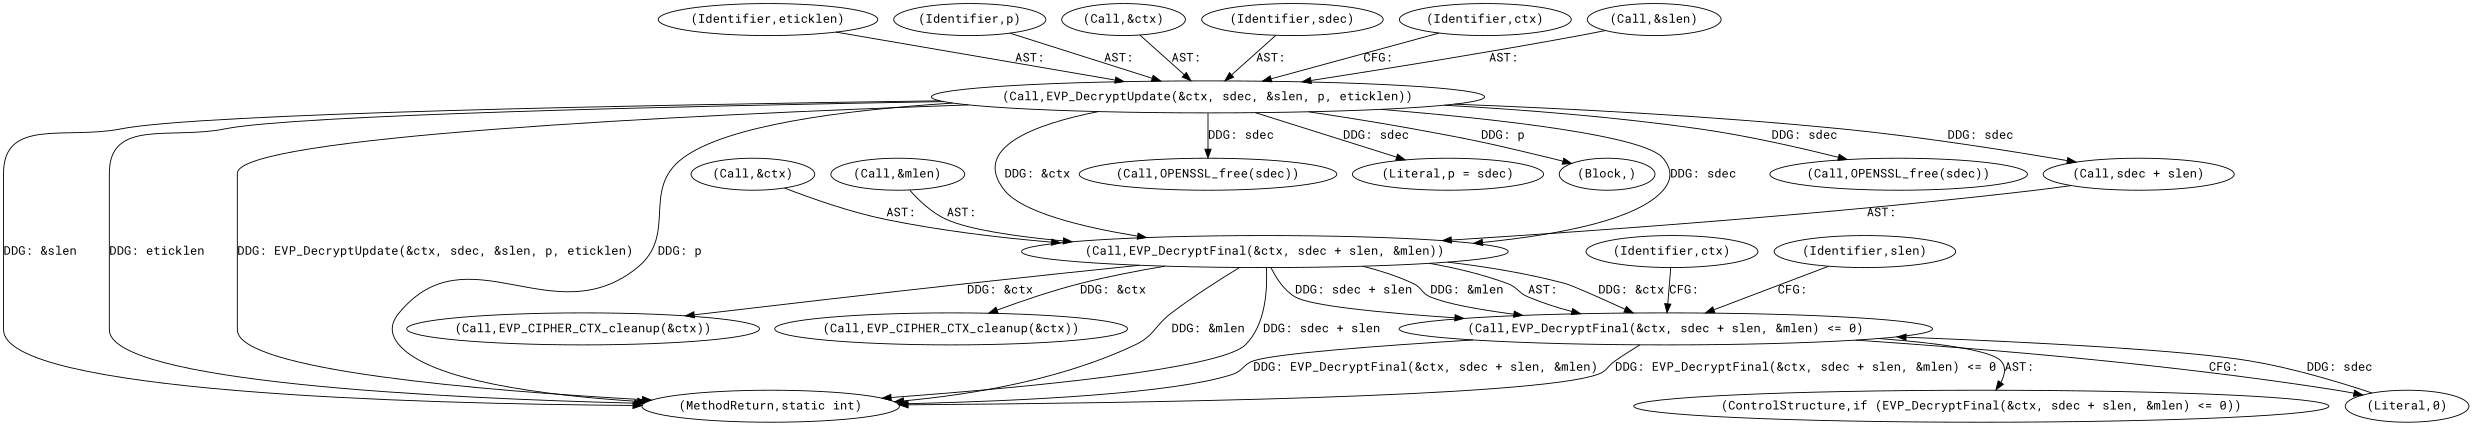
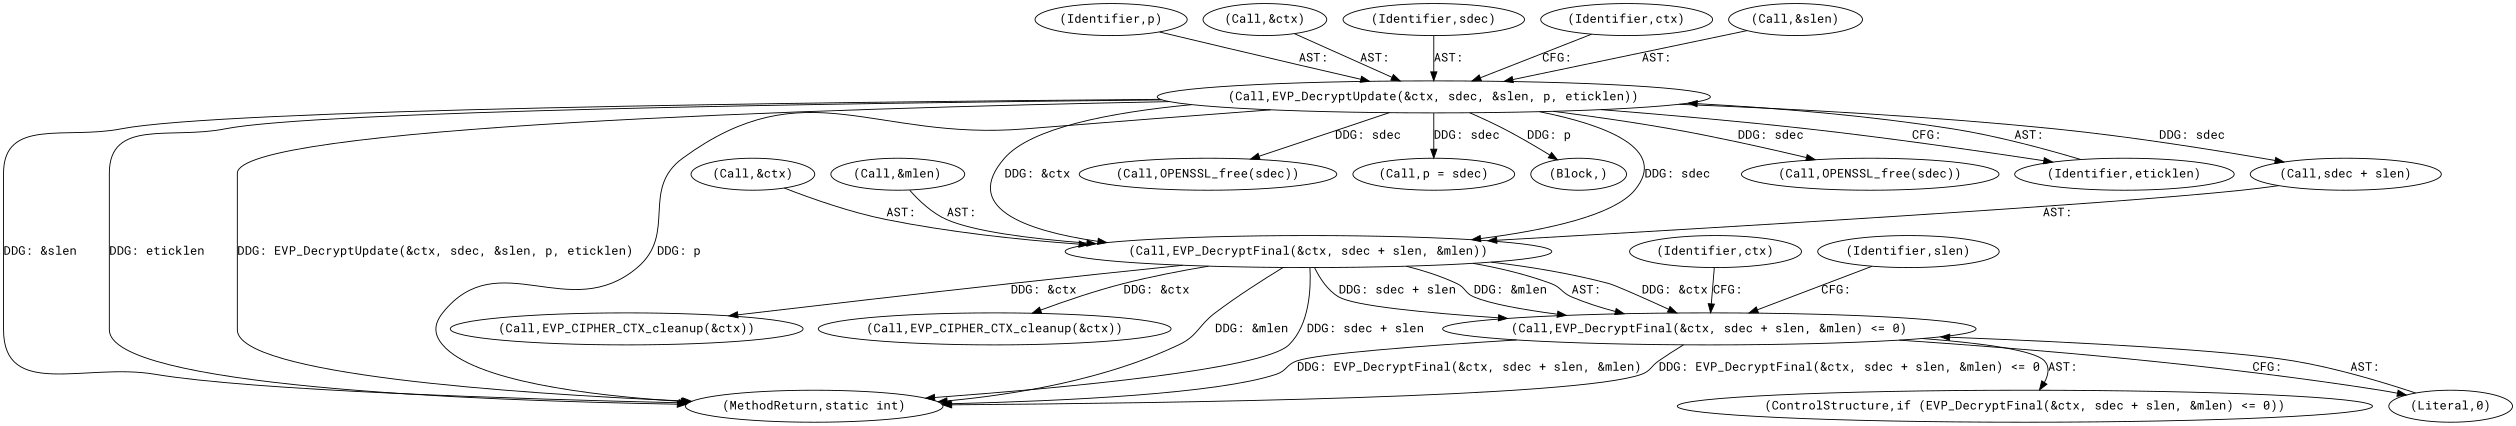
  digraph {
    fontname="Roboto Mono"
    node [fontname="Roboto Mono"]
    edge [fontname="Roboto Mono"]
    n1 [label="(Call,EVP_DecryptFinal(&ctx, sdec + slen, &mlen) <= 0)"]
    n2 [label="(Literal,0)"]
    n3 [label="(ControlStructure,if (EVP_DecryptFinal(&ctx, sdec + slen, &mlen) <= 0))"]
    n4 [label="(MethodReturn,static int)"]
    n5 [label="(Call,EVP_DecryptFinal(&ctx, sdec + slen, &mlen))"]
    n6 [label="(Call,EVP_CIPHER_CTX_cleanup(&ctx))"]
    n7 [label="(Call,EVP_CIPHER_CTX_cleanup(&ctx))"]
    n8 [label="(Call,&mlen)"]
    n9 [label="(Call,EVP_DecryptUpdate(&ctx, sdec, &slen, p, eticklen))"]
    n10 [label="(Call,OPENSSL_free(sdec))"]
-   n11 [label="(Literal,p = sdec)"]
+   n11 [label="(Call,p = sdec)"]
    n12 [label="(Block,)"]
    n13 [label="(Call,sdec + slen)"]
    n14 [label="(Call,OPENSSL_free(sdec))"]
    n15 [label="(Identifier,eticklen)"]
    n16 [label="(Identifier,p)"]
    n17 [label="(Call,&ctx)"]
    n18 [label="(Identifier,sdec)"]
    n19 [label="(Identifier,ctx)"]
    n20 [label="(Call,&ctx)"]
    n21 [label="(Identifier,ctx)"]
    n22 [label="(Call,&slen)"]
    n23 [label="(Identifier,slen)"]
    n1 -> n2 [label="CFG: "]
    n1 -> n3 [label="AST: "]
    n1 -> n4 [label="DDG: EVP_DecryptFinal(&ctx, sdec + slen, &mlen)"]
    n1 -> n4 [label="DDG: EVP_DecryptFinal(&ctx, sdec + slen, &mlen) <= 0"]
-   n2 -> n1 [label="DDG: sdec"]
+   n2 -> n1 [label="AST: "]
    n5 -> n1 [label="AST: "]
    n5 -> n1 [label="DDG: &ctx"]
    n5 -> n1 [label="DDG: sdec + slen"]
    n5 -> n1 [label="DDG: &mlen"]
    n5 -> n4 [label="DDG: &mlen"]
    n5 -> n4 [label="DDG: sdec + slen"]
    n5 -> n6 [label="DDG: &ctx"]
    n5 -> n7 [label="DDG: &ctx"]
    n8 -> n5 [label="AST: "]
    n9 -> n4 [label="DDG: eticklen"]
    n9 -> n4 [label="DDG: EVP_DecryptUpdate(&ctx, sdec, &slen, p, eticklen)"]
    n9 -> n4 [label="DDG: p"]
    n9 -> n4 [label="DDG: &slen"]
    n9 -> n5 [label="DDG: &ctx"]
    n9 -> n5 [label="DDG: sdec"]
    n9 -> n10 [label="DDG: sdec"]
    n9 -> n11 [label="DDG: sdec"]
    n9 -> n12 [label="DDG: p"]
    n9 -> n13 [label="DDG: sdec"]
    n9 -> n14 [label="DDG: sdec"]
+   n9 -> n15 [label="CFG: "]
    n13 -> n5 [label="AST: "]
    n15 -> n9 [label="AST: "]
    n16 -> n9 [label="AST: "]
    n17 -> n9 [label="AST: "]
    n18 -> n9 [label="AST: "]
    n19 -> n9 [label="CFG: "]
    n20 -> n5 [label="AST: "]
    n21 -> n1 [label="CFG: "]
    n22 -> n9 [label="AST: "]
    n23 -> n1 [label="CFG: "]
  }
